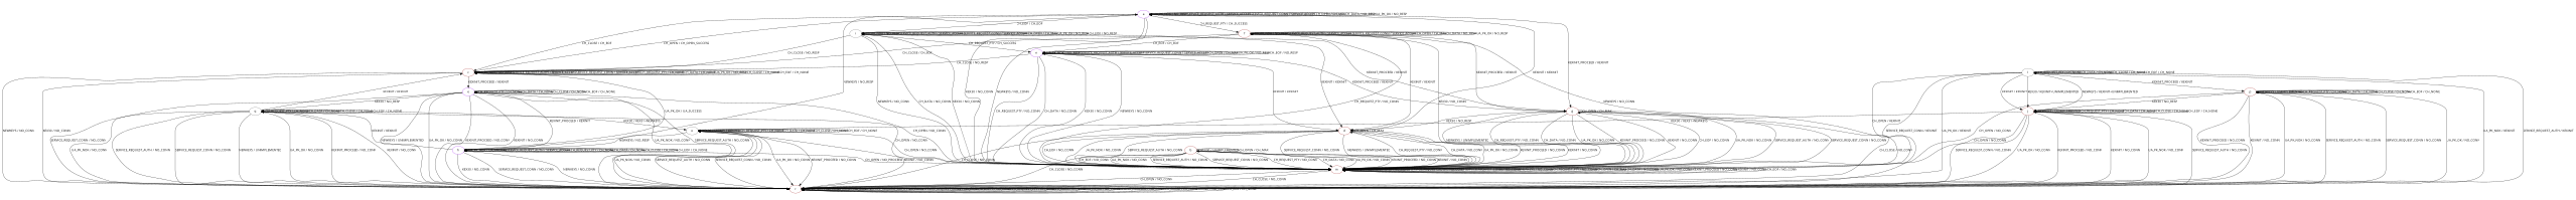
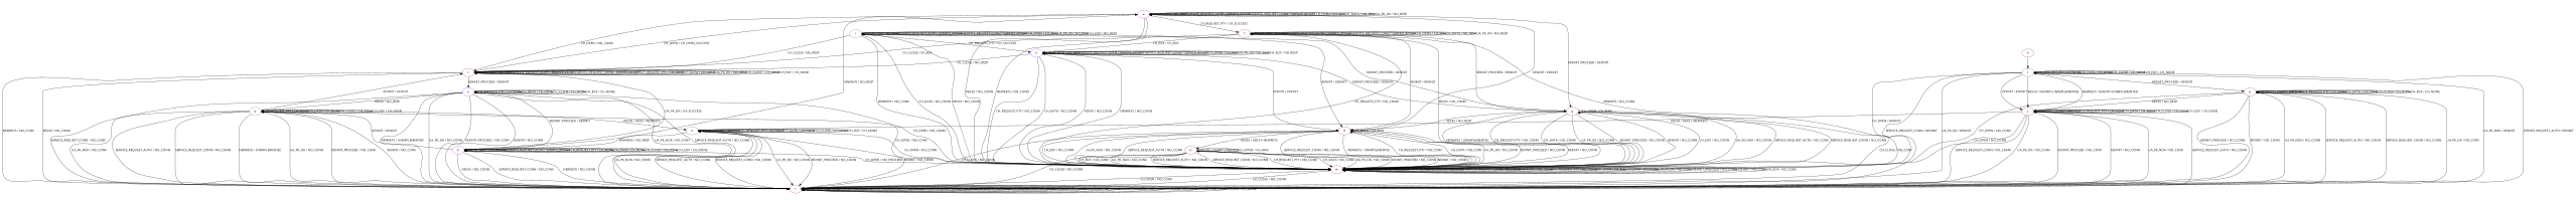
  digraph {
    "Incoming time"=0.06467843055725098
    "Outgoing time"=0.12675738334655762
    Output="{'States': 18, 'Transitions': 222}"
    Reference="{'States': 18, 'Transitions': 222}"
    Solver=msat
    Updated="{'States': 18, 'Transitions': 222}"
    "f-measure"=1.0
    fontname="Open Sans"
    precision=1.0
    recall=1.0
    node [color=brown fontname="Open Sans"]
    edge [fontname="Open Sans"]
    a [color=purple]
    c
    d
    f
    g
    i [color=gray40]
    m
    r
    e [color=purple]
    b
    n [color=purple]
    q [color=gray40]
    o [color=gray40]
    h [color=purple]
    j
    l [color=gray40]
+   k
    p
    a -> a [label="UA_PK_NOK / NO_RESP"]
    a -> a [label="SERVICE_REQUEST_AUTH / SERVICE_ACCEPT"]
    a -> a [label="SERVICE_REQUEST_CONN / SERVICE_ACCEPT"]
    a -> a [label="CH_OPEN / CH_MAX"]
    a -> a [label="CH_DATA / NO_RESP"]
    a -> a [label="UA_PK_OK / NO_RESP"]
-   a -> c [label="CH_CLOSE / CH_EOF"]
+   a -> c [label="CH_OPEN / NO_CONN"]
    a -> d [label="KEXINIT / KEXINIT"]
    a -> f [label="CH_REQUEST_PTY / CH_SUCCESS"]
    a -> g [label="KEXINIT_PROCEED / KEXINIT"]
-   a -> i [label="CH_EOF / CH_EOF"]
    a -> m [label="KEX30 / NO_CONN"]
    a -> m [label="NEWKEYS / NO_CONN"]
    c -> a [label="CH_OPEN / CH_OPEN_SUCCESS"]
    c -> c [label="UA_PK_NOK / NO_RESP"]
    c -> c [label="SERVICE_REQUEST_AUTH / SERVICE_ACCEPT"]
    c -> c [label="SERVICE_REQUEST_CONN / SERVICE_ACCEPT"]
    c -> c [label="CH_REQUEST_PTY / CH_NONE"]
    c -> c [label="CH_DATA / CH_NONE"]
    c -> c [label="UA_PK_OK / NO_RESP"]
    c -> c [label="CH_CLOSE / CH_NONE"]
    c -> c [label="CH_EOF / CH_NONE"]
    c -> r [label="KEX30 / NO_CONN"]
    c -> r [label="NEWKEYS / NO_CONN"]
    c -> e [label="KEXINIT_PROCEED / KEXINIT"]
    d -> d [label="CH_OPEN / CH_MAX"]
    d -> m [label="UA_PK_NOK / NO_CONN"]
    d -> m [label="SERVICE_REQUEST_AUTH / NO_CONN"]
    d -> m [label="SERVICE_REQUEST_CONN / NO_CONN"]
    d -> m [label="NEWKEYS / UNIMPLEMENTED"]
    d -> m [label="CH_REQUEST_PTY / NO_CONN"]
    d -> m [label="CH_DATA / NO_CONN"]
    d -> m [label="UA_PK_OK / NO_CONN"]
    d -> m [label="KEXINIT_PROCEED / NO_CONN"]
    d -> m [label="KEXINIT / NO_CONN"]
    d -> m [label="CH_EOF / NO_CONN"]
    d -> r [label="CH_CLOSE / NO_CONN"]
+   d -> b [label="KEX30 / KEX31+NEWKEYS"]
    f -> c [label="CH_CLOSE / CH_EOF"]
    f -> d [label="KEXINIT / KEXINIT"]
    f -> f [label="UA_PK_NOK / NO_RESP"]
    f -> f [label="SERVICE_REQUEST_AUTH / SERVICE_ACCEPT"]
    f -> f [label="SERVICE_REQUEST_CONN / SERVICE_ACCEPT"]
    f -> f [label="CH_OPEN / CH_MAX"]
    f -> f [label="CH_DATA / NO_RESP"]
    f -> f [label="UA_PK_OK / NO_RESP"]
    f -> g [label="KEXINIT_PROCEED / KEXINIT"]
    f -> m [label="KEX30 / NO_CONN"]
    f -> m [label="NEWKEYS / NO_CONN"]
    f -> m [label="CH_REQUEST_PTY / NO_CONN"]
    f -> n [label="CH_EOF / CH_EOF"]
    g -> d [label="KEX30 / NO_RESP"]
    g -> g [label="CH_OPEN / CH_MAX"]
    g -> m [label="UA_PK_NOK / NO_CONN"]
    g -> m [label="SERVICE_REQUEST_AUTH / NO_CONN"]
    g -> m [label="SERVICE_REQUEST_CONN / NO_CONN"]
    g -> m [label="NEWKEYS / UNIMPLEMENTED"]
    g -> m [label="CH_REQUEST_PTY / NO_CONN"]
    g -> m [label="CH_DATA / NO_CONN"]
    g -> m [label="UA_PK_OK / NO_CONN"]
    g -> m [label="KEXINIT_PROCEED / NO_CONN"]
    g -> m [label="KEXINIT / NO_CONN"]
    g -> m [label="CH_EOF / NO_CONN"]
    g -> r [label="CH_CLOSE / NO_CONN"]
    i -> c [label="CH_CLOSE / NO_RESP"]
    i -> d [label="KEXINIT / KEXINIT"]
    i -> g [label="KEXINIT_PROCEED / KEXINIT"]
    i -> i [label="UA_PK_NOK / NO_RESP"]
    i -> i [label="SERVICE_REQUEST_AUTH / SERVICE_ACCEPT"]
    i -> i [label="SERVICE_REQUEST_CONN / SERVICE_ACCEPT"]
    i -> i [label="CH_OPEN / CH_MAX"]
    i -> i [label="UA_PK_OK / NO_RESP"]
    i -> i [label="CH_EOF / NO_RESP"]
    i -> m [label="KEX30 / NO_CONN"]
    i -> m [label="NEWKEYS / NO_CONN"]
    i -> m [label="CH_DATA / NO_CONN"]
    i -> n [label="CH_REQUEST_PTY / CH_SUCCESS"]
    m -> m [label="UA_PK_NOK / NO_CONN"]
    m -> m [label="KEX30 / NO_CONN"]
    m -> m [label="SERVICE_REQUEST_AUTH / NO_CONN"]
    m -> m [label="SERVICE_REQUEST_CONN / NO_CONN"]
    m -> m [label="NEWKEYS / NO_CONN"]
    m -> m [label="CH_REQUEST_PTY / NO_CONN"]
    m -> m [label="CH_OPEN / CH_MAX"]
    m -> m [label="CH_DATA / NO_CONN"]
    m -> m [label="UA_PK_OK / NO_CONN"]
    m -> m [label="KEXINIT_PROCEED / NO_CONN"]
    m -> m [label="KEXINIT / NO_CONN"]
    m -> m [label="CH_EOF / NO_CONN"]
    m -> r [label="CH_CLOSE / NO_CONN"]
    r -> m [label="CH_OPEN / NO_CONN"]
    r -> r [label="UA_PK_NOK / NO_CONN"]
    r -> r [label="KEX30 / NO_CONN"]
    r -> r [label="SERVICE_REQUEST_AUTH / NO_CONN"]
    r -> r [label="SERVICE_REQUEST_CONN / NO_CONN"]
    r -> r [label="NEWKEYS / NO_CONN"]
    r -> r [label="CH_REQUEST_PTY / CH_NONE"]
    r -> r [label="CH_DATA / CH_NONE"]
    r -> r [label="UA_PK_OK / NO_CONN"]
    r -> r [label="KEXINIT_PROCEED / NO_CONN"]
    r -> r [label="CH_CLOSE / CH_NONE"]
    r -> r [label="KEXINIT / NO_CONN"]
    r -> r [label="CH_EOF / CH_NONE"]
    e -> m [label="CH_OPEN / NO_CONN"]
    e -> r [label="UA_PK_NOK / NO_CONN"]
    e -> r [label="SERVICE_REQUEST_AUTH / NO_CONN"]
    e -> r [label="SERVICE_REQUEST_CONN / NO_CONN"]
    e -> r [label="NEWKEYS / UNIMPLEMENTED"]
    e -> r [label="UA_PK_OK / NO_CONN"]
    e -> r [label="KEXINIT_PROCEED / NO_CONN"]
    e -> r [label="KEXINIT / NO_CONN"]
    e -> e [label="CH_REQUEST_PTY / CH_NONE"]
    e -> e [label="CH_DATA / CH_NONE"]
    e -> e [label="CH_CLOSE / CH_NONE"]
    e -> e [label="CH_EOF / CH_NONE"]
    e -> q [label="KEX30 / NO_RESP"]
    b -> m [label="UA_PK_NOK / NO_CONN"]
    b -> m [label="SERVICE_REQUEST_AUTH / NO_CONN"]
    b -> m [label="SERVICE_REQUEST_CONN / NO_CONN"]
    b -> m [label="CH_REQUEST_PTY / NO_CONN"]
    b -> m [label="CH_DATA / NO_CONN"]
    b -> m [label="UA_PK_OK / NO_CONN"]
    b -> m [label="KEXINIT_PROCEED / NO_CONN"]
    b -> m [label="KEXINIT / NO_CONN"]
    b -> m [label="CH_EOF / NO_CONN"]
    b -> r [label="CH_CLOSE / NO_CONN"]
    b -> b [label="KEX30 / UNIMPLEMENTED"]
    b -> b [label="CH_OPEN / CH_MAX"]
    n -> c [label="CH_CLOSE / NO_RESP"]
    n -> d [label="KEXINIT / KEXINIT"]
    n -> g [label="KEXINIT_PROCEED / KEXINIT"]
    n -> m [label="KEX30 / NO_CONN"]
    n -> m [label="NEWKEYS / NO_CONN"]
    n -> m [label="CH_REQUEST_PTY / NO_CONN"]
    n -> m [label="CH_DATA / NO_CONN"]
    n -> n [label="UA_PK_NOK / NO_RESP"]
    n -> n [label="SERVICE_REQUEST_AUTH / SERVICE_ACCEPT"]
    n -> n [label="SERVICE_REQUEST_CONN / SERVICE_ACCEPT"]
    n -> n [label="CH_OPEN / CH_MAX"]
    n -> n [label="UA_PK_OK / NO_RESP"]
    n -> n [label="CH_EOF / NO_RESP"]
    q -> c [label="KEXINIT / KEXINIT"]
    q -> m [label="CH_OPEN / NO_CONN"]
    q -> r [label="UA_PK_NOK / NO_CONN"]
    q -> r [label="SERVICE_REQUEST_AUTH / NO_CONN"]
    q -> r [label="SERVICE_REQUEST_CONN / NO_CONN"]
    q -> r [label="NEWKEYS / UNIMPLEMENTED"]
    q -> r [label="UA_PK_OK / NO_CONN"]
    q -> r [label="KEXINIT_PROCEED / NO_CONN"]
    q -> r [label="KEXINIT / NO_CONN"]
    q -> q [label="CH_REQUEST_PTY / CH_NONE"]
    q -> q [label="CH_DATA / CH_NONE"]
    q -> q [label="CH_CLOSE / CH_NONE"]
    q -> q [label="CH_EOF / CH_NONE"]
    q -> o [label="KEX30 / KEX31+NEWKEYS"]
    o -> m [label="CH_OPEN / NO_CONN"]
    o -> r [label="UA_PK_NOK / NO_CONN"]
    o -> r [label="SERVICE_REQUEST_AUTH / NO_CONN"]
    o -> r [label="SERVICE_REQUEST_CONN / NO_CONN"]
    o -> r [label="UA_PK_OK / NO_CONN"]
    o -> r [label="KEXINIT_PROCEED / NO_CONN"]
    o -> r [label="KEXINIT / NO_CONN"]
    o -> o [label="KEX30 / UNIMPLEMENTED"]
    o -> o [label="CH_REQUEST_PTY / CH_NONE"]
    o -> o [label="CH_DATA / CH_NONE"]
    o -> o [label="CH_CLOSE / CH_NONE"]
    o -> o [label="CH_EOF / CH_NONE"]
    o -> h [label="NEWKEYS / NO_RESP"]
    h -> a [label="NEWKEYS / NO_RESP"]
    h -> c [label="UA_PK_OK / UA_SUCCESS"]
    h -> m [label="CH_OPEN / NO_PROCEED"]
    h -> r [label="KEX30 / NO_CONN"]
    h -> r [label="SERVICE_REQUEST_CONN / NO_CONN"]
    h -> r [label="NEWKEYS / NO_CONN"]
    h -> e [label="KEXINIT_PROCEED / KEXINIT"]
    h -> q [label="KEXINIT / KEXINIT"]
    h -> h [label="UA_PK_NOK / UA_FAILURE"]
    h -> h [label="SERVICE_REQUEST_AUTH / SERVICE_ACCEPT"]
    h -> h [label="CH_REQUEST_PTY / CH_NONE"]
    h -> h [label="CH_DATA / CH_NONE"]
    h -> h [label="CH_CLOSE / CH_NONE"]
    h -> h [label="CH_EOF / CH_NONE"]
    j -> m [label="CH_OPEN / NO_CONN"]
    j -> r [label="UA_PK_NOK / NO_CONN"]
    j -> r [label="SERVICE_REQUEST_AUTH / NO_CONN"]
    j -> r [label="SERVICE_REQUEST_CONN / NO_CONN"]
    j -> r [label="UA_PK_OK / NO_CONN"]
    j -> r [label="KEXINIT_PROCEED / NO_CONN"]
    j -> r [label="KEXINIT / NO_CONN"]
    j -> o [label="KEX30 / KEX31+NEWKEYS"]
    j -> j [label="NEWKEYS / UNIMPLEMENTED"]
    j -> j [label="CH_REQUEST_PTY / CH_NONE"]
    j -> j [label="CH_DATA / CH_NONE"]
    j -> j [label="CH_CLOSE / CH_NONE"]
    j -> j [label="CH_EOF / CH_NONE"]
    l -> m [label="CH_OPEN / KEXINIT"]
    l -> r [label="UA_PK_NOK / KEXINIT"]
    l -> r [label="SERVICE_REQUEST_AUTH / KEXINIT"]
    l -> r [label="SERVICE_REQUEST_CONN / KEXINIT"]
    l -> r [label="UA_PK_OK / KEXINIT"]
    l -> j [label="KEX30 / KEXINIT+UNIMPLEMENTED"]
    l -> j [label="NEWKEYS / KEXINIT+UNIMPLEMENTED"]
    l -> j [label="KEXINIT / KEXINIT"]
    l -> l [label="CH_REQUEST_PTY / CH_NONE"]
    l -> l [label="CH_DATA / CH_NONE"]
    l -> l [label="CH_CLOSE / CH_NONE"]
    l -> l [label="CH_EOF / CH_NONE"]
    l -> p [label="KEXINIT_PROCEED / KEXINIT"]
+   k -> l
    p -> m [label="CH_OPEN / NO_CONN"]
    p -> r [label="UA_PK_NOK / NO_CONN"]
    p -> r [label="SERVICE_REQUEST_AUTH / NO_CONN"]
    p -> r [label="SERVICE_REQUEST_CONN / NO_CONN"]
    p -> r [label="UA_PK_OK / NO_CONN"]
    p -> r [label="KEXINIT_PROCEED / NO_CONN"]
    p -> r [label="KEXINIT / NO_CONN"]
    p -> j [label="KEX30 / NO_RESP"]
    p -> p [label="NEWKEYS / UNIMPLEMENTED"]
    p -> p [label="CH_REQUEST_PTY / CH_NONE"]
    p -> p [label="CH_DATA / CH_NONE"]
    p -> p [label="CH_CLOSE / CH_NONE"]
    p -> p [label="CH_EOF / CH_NONE"]
  }
